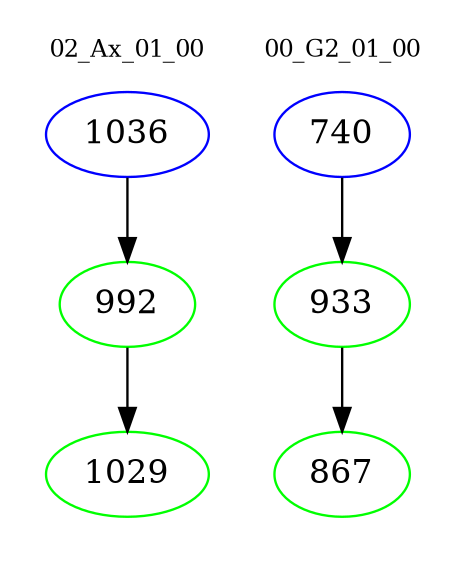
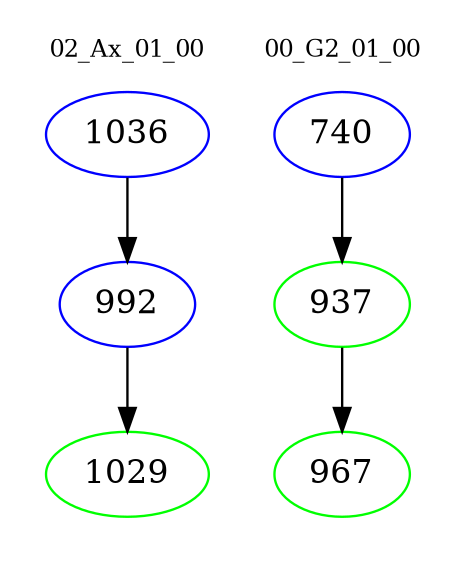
  digraph {
    node [color=green]
    edge [color=black]
    n1 [color=blue label=1036]
-   n2 [label=992]
+   n2 [color=blue label=992]
    n3 [label=1029]
    n4 [color=blue label=740]
-   n5 [label=933]
-   n6 [label=867]
+   n5 [label=937]
+   n6 [label=967]
    subgraph cluster_1 {
      color=white
      fontsize=10
      label="02_Ax_01_00"
      n1
      n2
      n3
    }
    subgraph cluster_2 {
      color=white
      fontsize=10
      label="00_G2_01_00"
      n4
      n5
      n6
    }
    n1 -> n2
    n2 -> n3
    n4 -> n5
    n5 -> n6
  }
